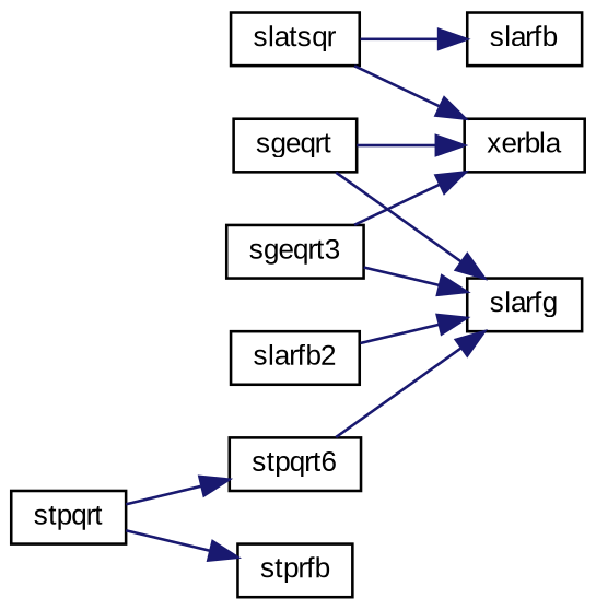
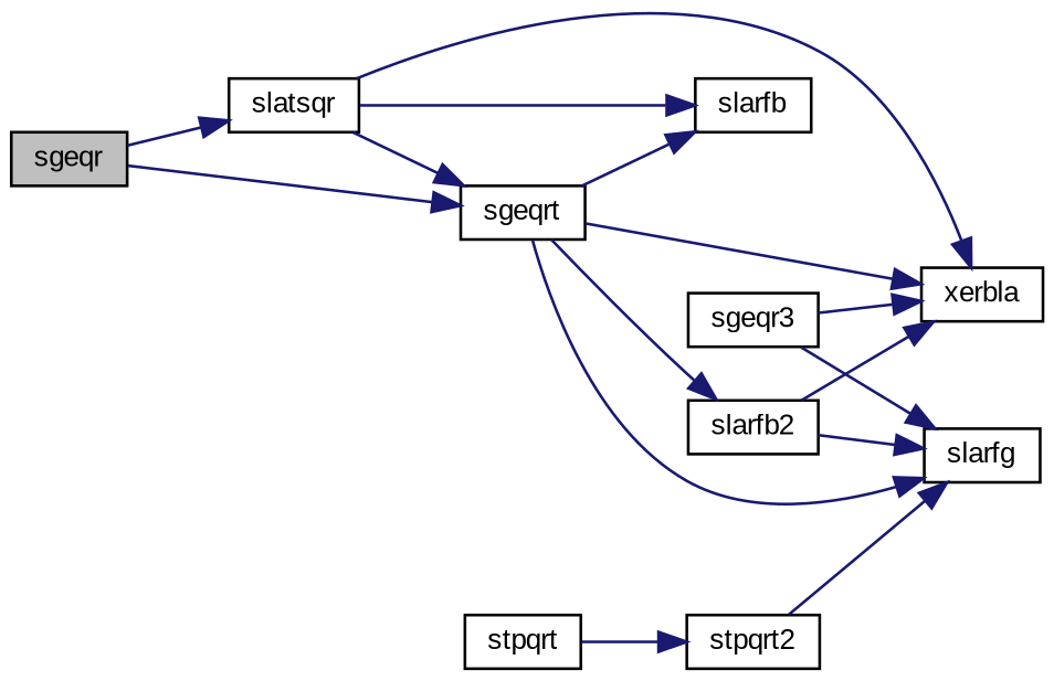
  digraph {
    fontname="Liberation Sans"
    rankdir=LR
    node [color=black fillcolor=white fontname="Liberation Sans" fontsize=10 shape=record style=filled]
    edge [color=midnightblue fontname="Liberation Sans" fontsize=10 labelfontname=Helvetica labelfontsize=10 style=solid]
+   n1 [fillcolor=grey75 fontcolor=black height=0.2 label=sgeqr width=0.4]
    n2 [height=0.2 label=sgeqrt width=0.4]
    n3 [height=0.2 label=slatsqr width=0.4]
    n4 [height=0.2 label=xerbla width=0.4]
    n5 [height=0.2 label=slarfb2 width=0.4]
    n6 [height=0.2 label=slarfb width=0.4]
    n7 [height=0.2 label=slarfg width=0.4]
-   n8 [height=0.2 label=sgeqrt3 width=0.4]
+   n8 [height=0.2 label=sgeqr3 width=0.4]
    n9 [height=0.2 label=stpqrt width=0.4]
-   n10 [height=0.2 label=stpqrt6 width=0.4]
-   n11 [height=0.2 label=stprfb width=0.4]
+   n10 [height=0.2 label=stpqrt2 width=0.4]
+   n1 -> n2
+   n1 -> n3
    n2 -> n4
+   n2 -> n5
+   n2 -> n6
    n2 -> n7
+   n3 -> n2
    n3 -> n4
    n3 -> n6
+   n5 -> n4
    n5 -> n7
    n8 -> n4
    n8 -> n7
    n9 -> n10
-   n9 -> n11
    n10 -> n7
  }
